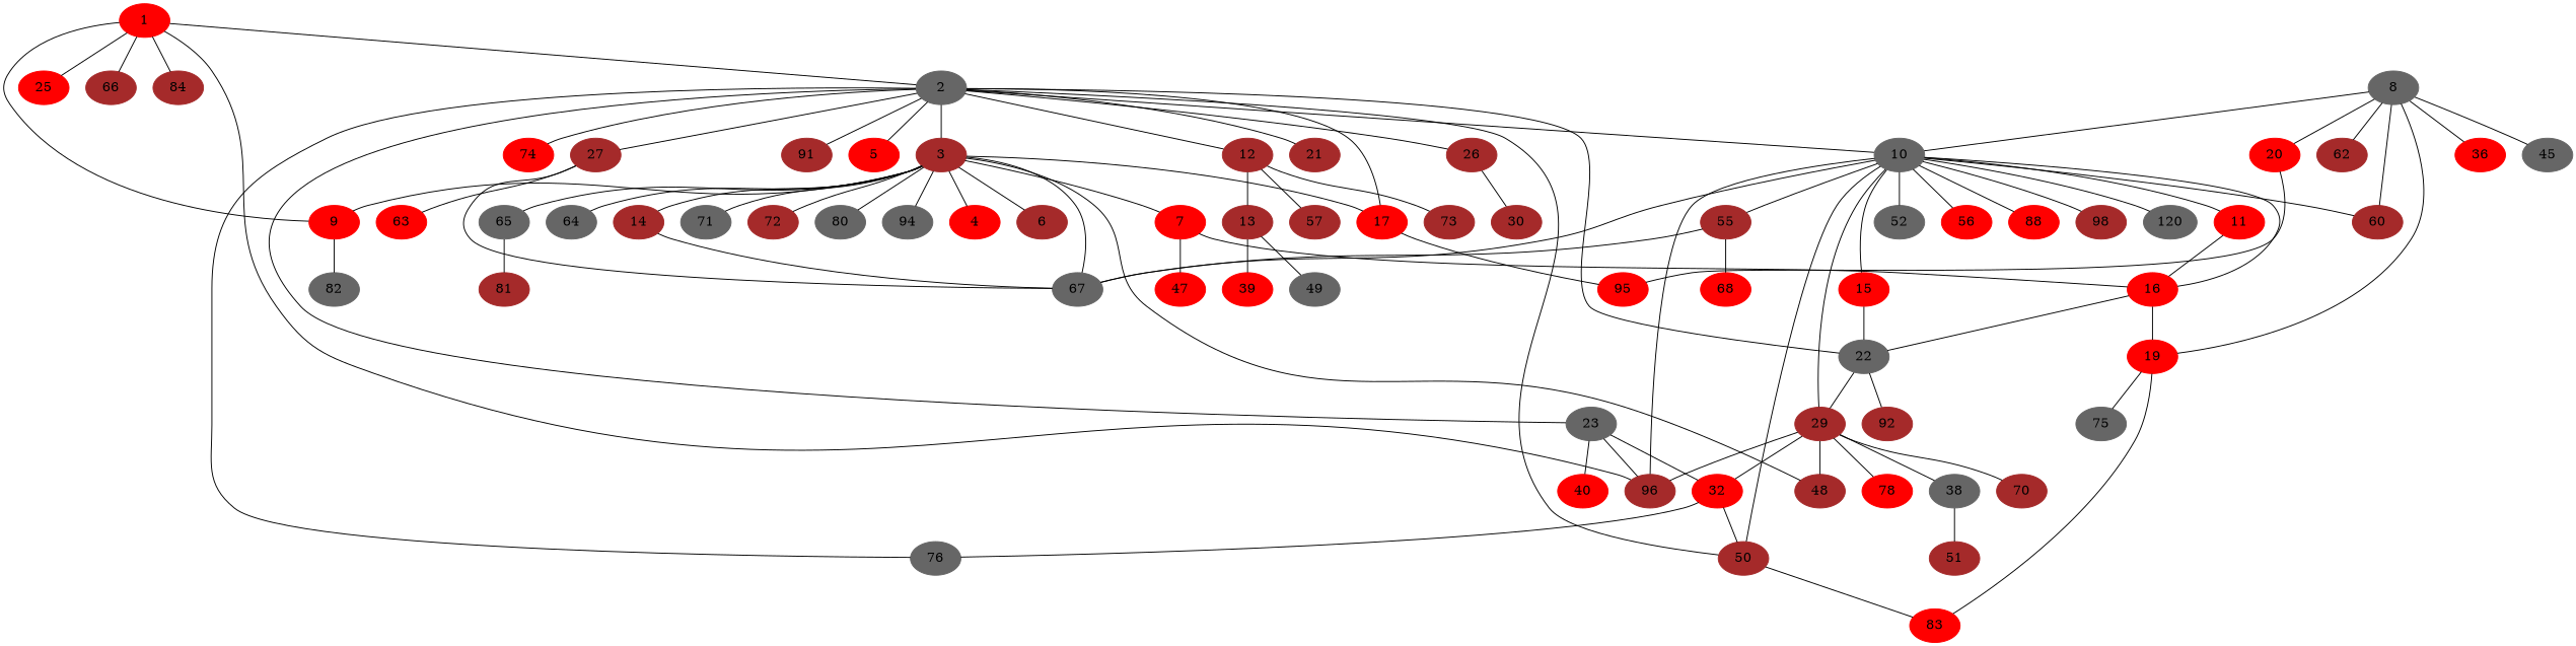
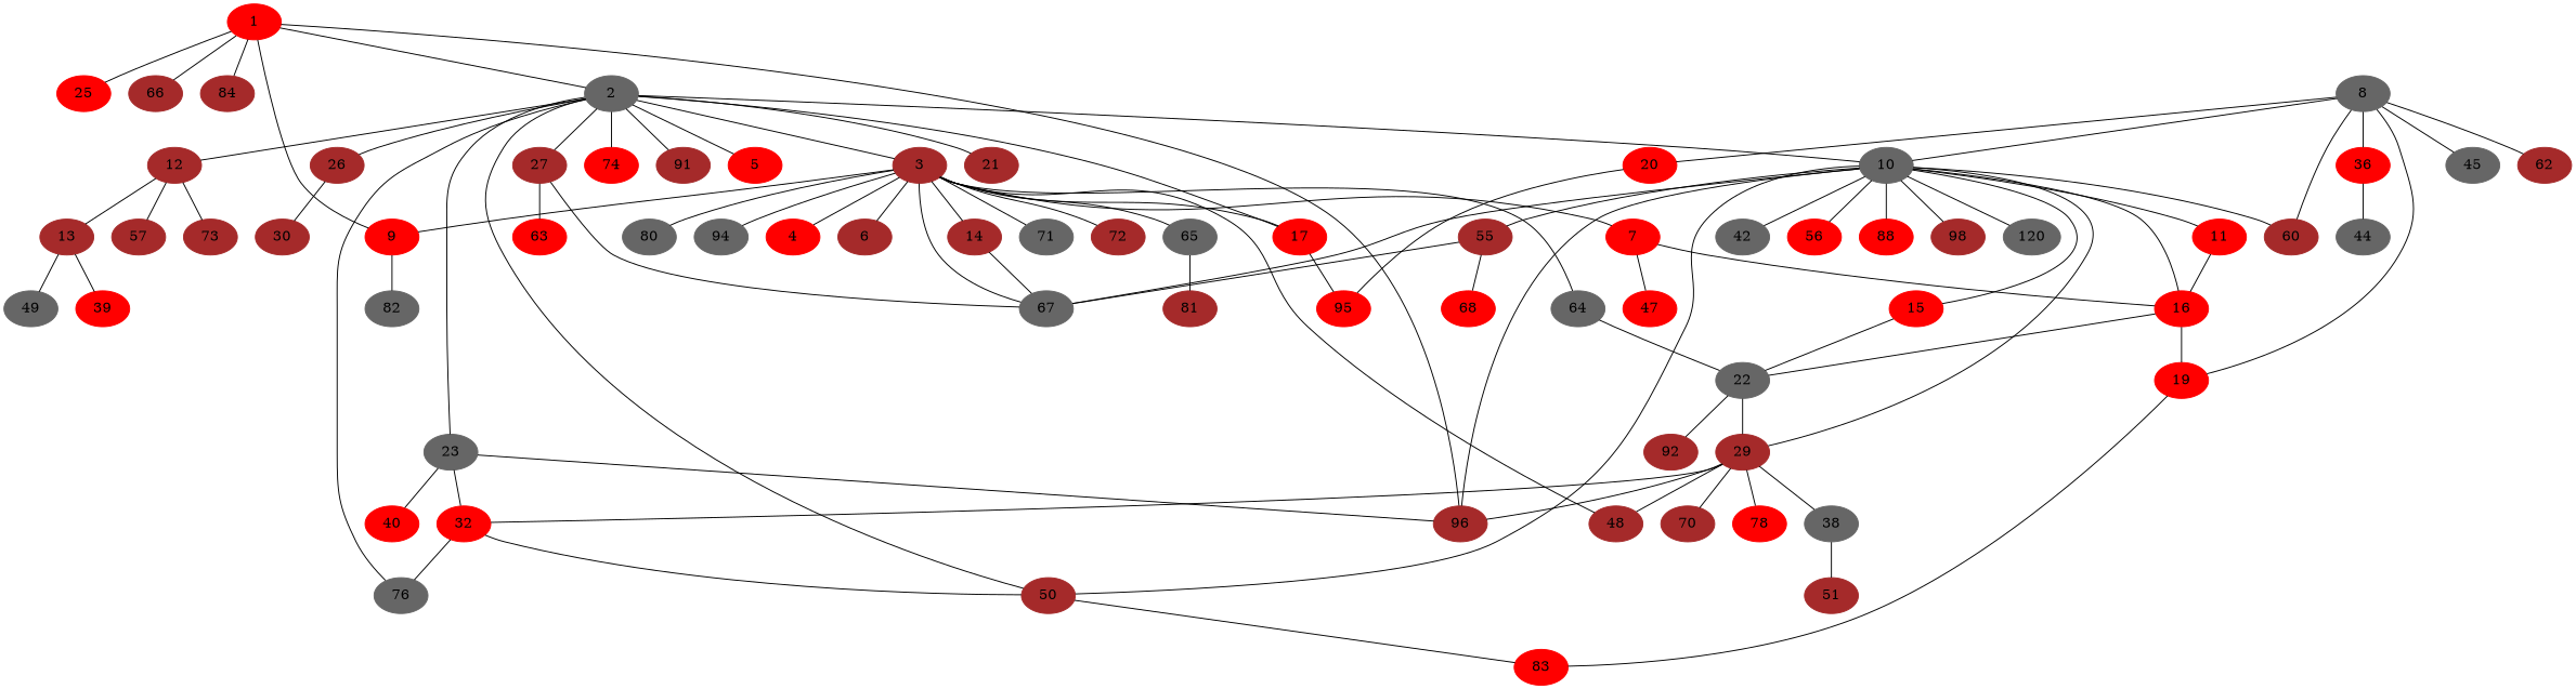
  graph {
    node [color=brown style=filled]
    1 [color=red super="+85"]
    2 [color=gray40 super="+24"]
    9 [color=red super="+58"]
    25 [color=red]
    66
    84
    96
    3 [super="+46"]
    5 [color=red]
    10 [color=gray40 super="+53"]
    12 [super="+35"]
    17 [color=red super="+61"]
    21
    22 [color=gray40 super="+31"]
    23 [color=gray40 super="+99"]
    26
    27 [super="+41"]
    50
    74 [color=red]
    76 [color=gray40 super="+79"]
    91
    82 [color=gray40]
    4 [color=red]
    6
    7 [color=red]
    14 [super="+86"]
    48 [super="+59"]
    64 [color=gray40]
    65 [color=gray40]
    67 [color=gray40 super="+90"]
    71 [color=gray40]
    72
    80 [color=gray40]
    94 [color=gray40]
    8 [color=gray40 super="+18"]
    19 [color=red super="+69"]
    20 [color=red]
    36 [color=red]
    45 [color=gray40]
    60
    62
    16 [color=red super="+37"]
    11 [color=red super="+28"]
    15 [color=red super="+54"]
    29 [super="+43"]
-   42 [color=gray40 label=52]
+   42 [color=gray40]
    55
    56 [color=red super="+77"]
    88 [color=red]
    98
    n51 [color=gray40 label=120]
    13
    57
    73
    95 [color=red super="+97"]
    92
    32 [color=red super="+93"]
    40 [color=red]
    30
    63 [color=red]
    83 [color=red]
    47 [color=red]
    81
-   75 [color=gray40]
+   44 [color=gray40]
    38 [color=gray40 super="+89"]
    70
    78 [color=red]
    49 [color=gray40]
    68 [color=red]
    39 [color=red]
    51
    1 -- 2
    1 -- 9
    1 -- 25
    1 -- 66
    1 -- 84
    1 -- 96
    2 -- 3 [weight=2]
    2 -- 5
    2 -- 10
    2 -- 12
    2 -- 17
    2 -- 21
-   2 -- 22
+   64 -- 22
    2 -- 23
    2 -- 26
    2 -- 27
    2 -- 50
    2 -- 74
    2 -- 76
    2 -- 91
    9 -- 82
    3 -- 9
    3 -- 17
    3 -- 4
    3 -- 6
    3 -- 7
    3 -- 14
    3 -- 48
    3 -- 64
    3 -- 65
    3 -- 67
    3 -- 71
    3 -- 72
    3 -- 80
    3 -- 94
    10 -- 96
    10 -- 50
    10 -- 67 [weight=2]
    10 -- 60
    10 -- 16
    10 -- 11
    10 -- 15
    10 -- 29
    10 -- 42
    10 -- 55
    10 -- 56
    10 -- 88
    10 -- 98
    10 -- n51
    12 -- 13
    12 -- 57
    12 -- 73
    17 -- 95
    22 -- 29
    22 -- 92
    23 -- 96
    23 -- 32
    23 -- 40
    26 -- 30
    27 -- 67
    27 -- 63
    50 -- 83
    7 -- 16
    7 -- 47
    14 -- 67
    65 -- 81
    8 -- 10
    8 -- 19
    8 -- 20
    8 -- 36
    8 -- 45
    8 -- 60
    8 -- 62
    19 -- 83
-   19 -- 75
    20 -- 95
+   36 -- 44
    16 -- 22
    16 -- 19
    11 -- 16
    15 -- 22
    29 -- 96
    29 -- 48
    29 -- 32
    29 -- 38
    29 -- 70
    29 -- 78
    55 -- 67
    55 -- 68
    13 -- 49
    13 -- 39
    32 -- 50
    32 -- 76
    38 -- 51
  }
